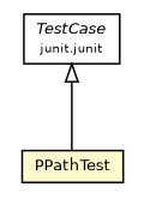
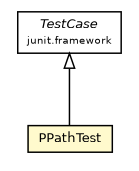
  digraph {
    node [fontcolor=black fontname=Helvetica fontsize=9.0 shape=plaintext]
    n1 [label=<<table border="0" cellborder="1" cellspacing="0" cellpadding="2" port="p" bgcolor="lemonChiffon" href="./PPathTest.html"> 		<tr><td><table border="0" cellspacing="0" cellpadding="1"> 			<tr><td> PPathTest </td></tr> 		</table></td></tr> 		</table>>]
-   n2 [label=<<table border="0" cellborder="1" cellspacing="0" cellpadding="2" port="p"> 		<tr><td><table border="0" cellspacing="0" cellpadding="1"> 			<tr><td><font face="Helvetica-Oblique"> TestCase </font></td></tr> 			<tr><td><font point-size="7.0"> junit.junit </font></td></tr> 		</table></td></tr> 		</table>>]
+   n2 [label=<<table border="0" cellborder="1" cellspacing="0" cellpadding="2" port="p"> 		<tr><td><table border="0" cellspacing="0" cellpadding="1"> 			<tr><td><font face="Helvetica-Oblique"> TestCase </font></td></tr> 			<tr><td><font point-size="7.0"> junit.framework </font></td></tr> 		</table></td></tr> 		</table>>]
    n2 -> n1 [arrowtail=empty dir=back fontname=Helvetica fontsize=10 headport=p labelfontname=Helvetica labelfontsize=10 tailport=p color=black]
  }
